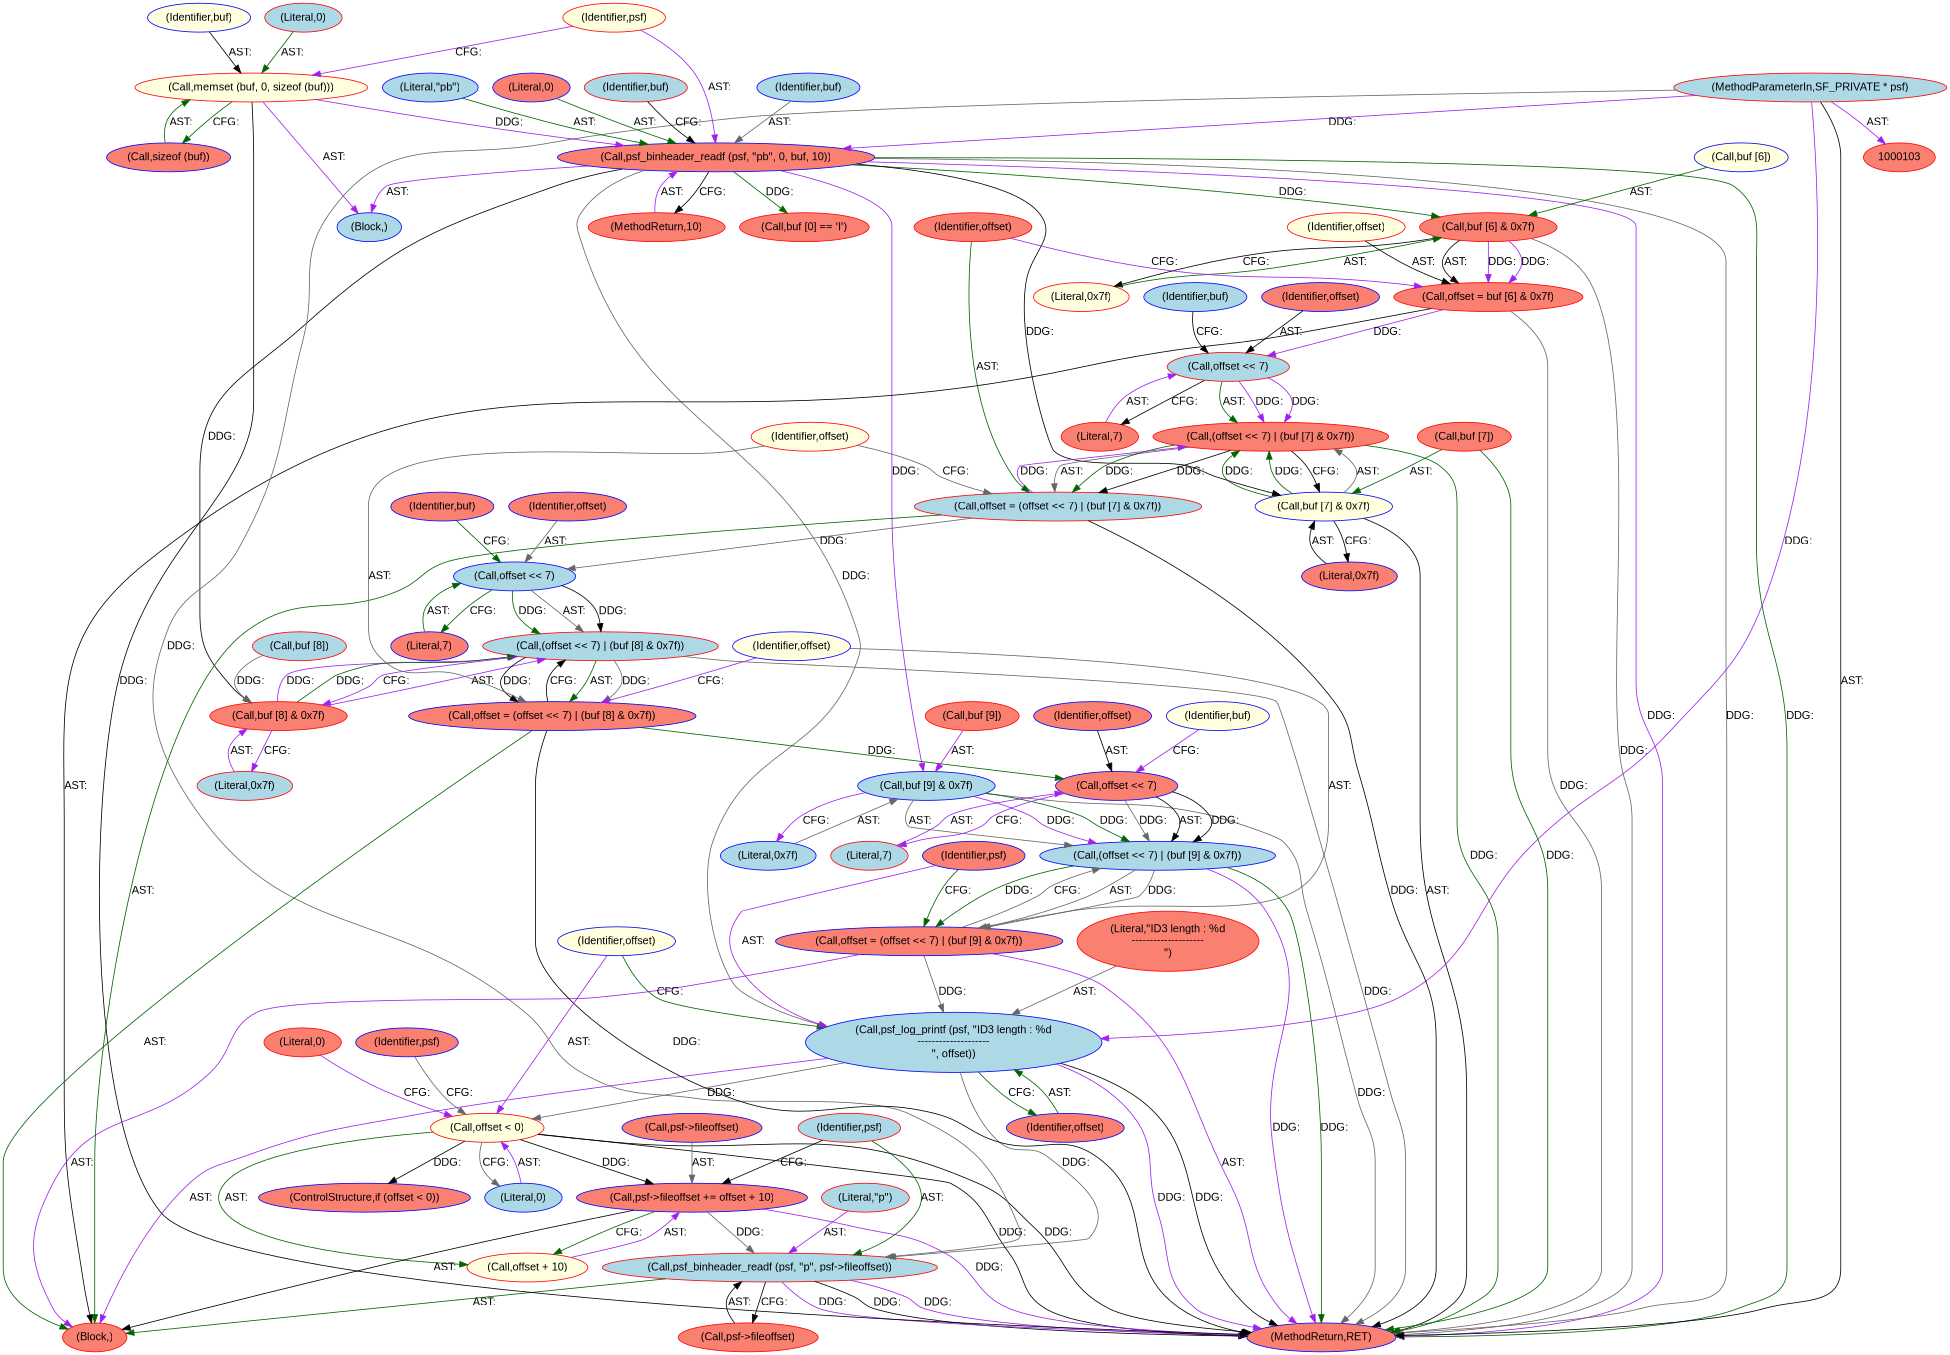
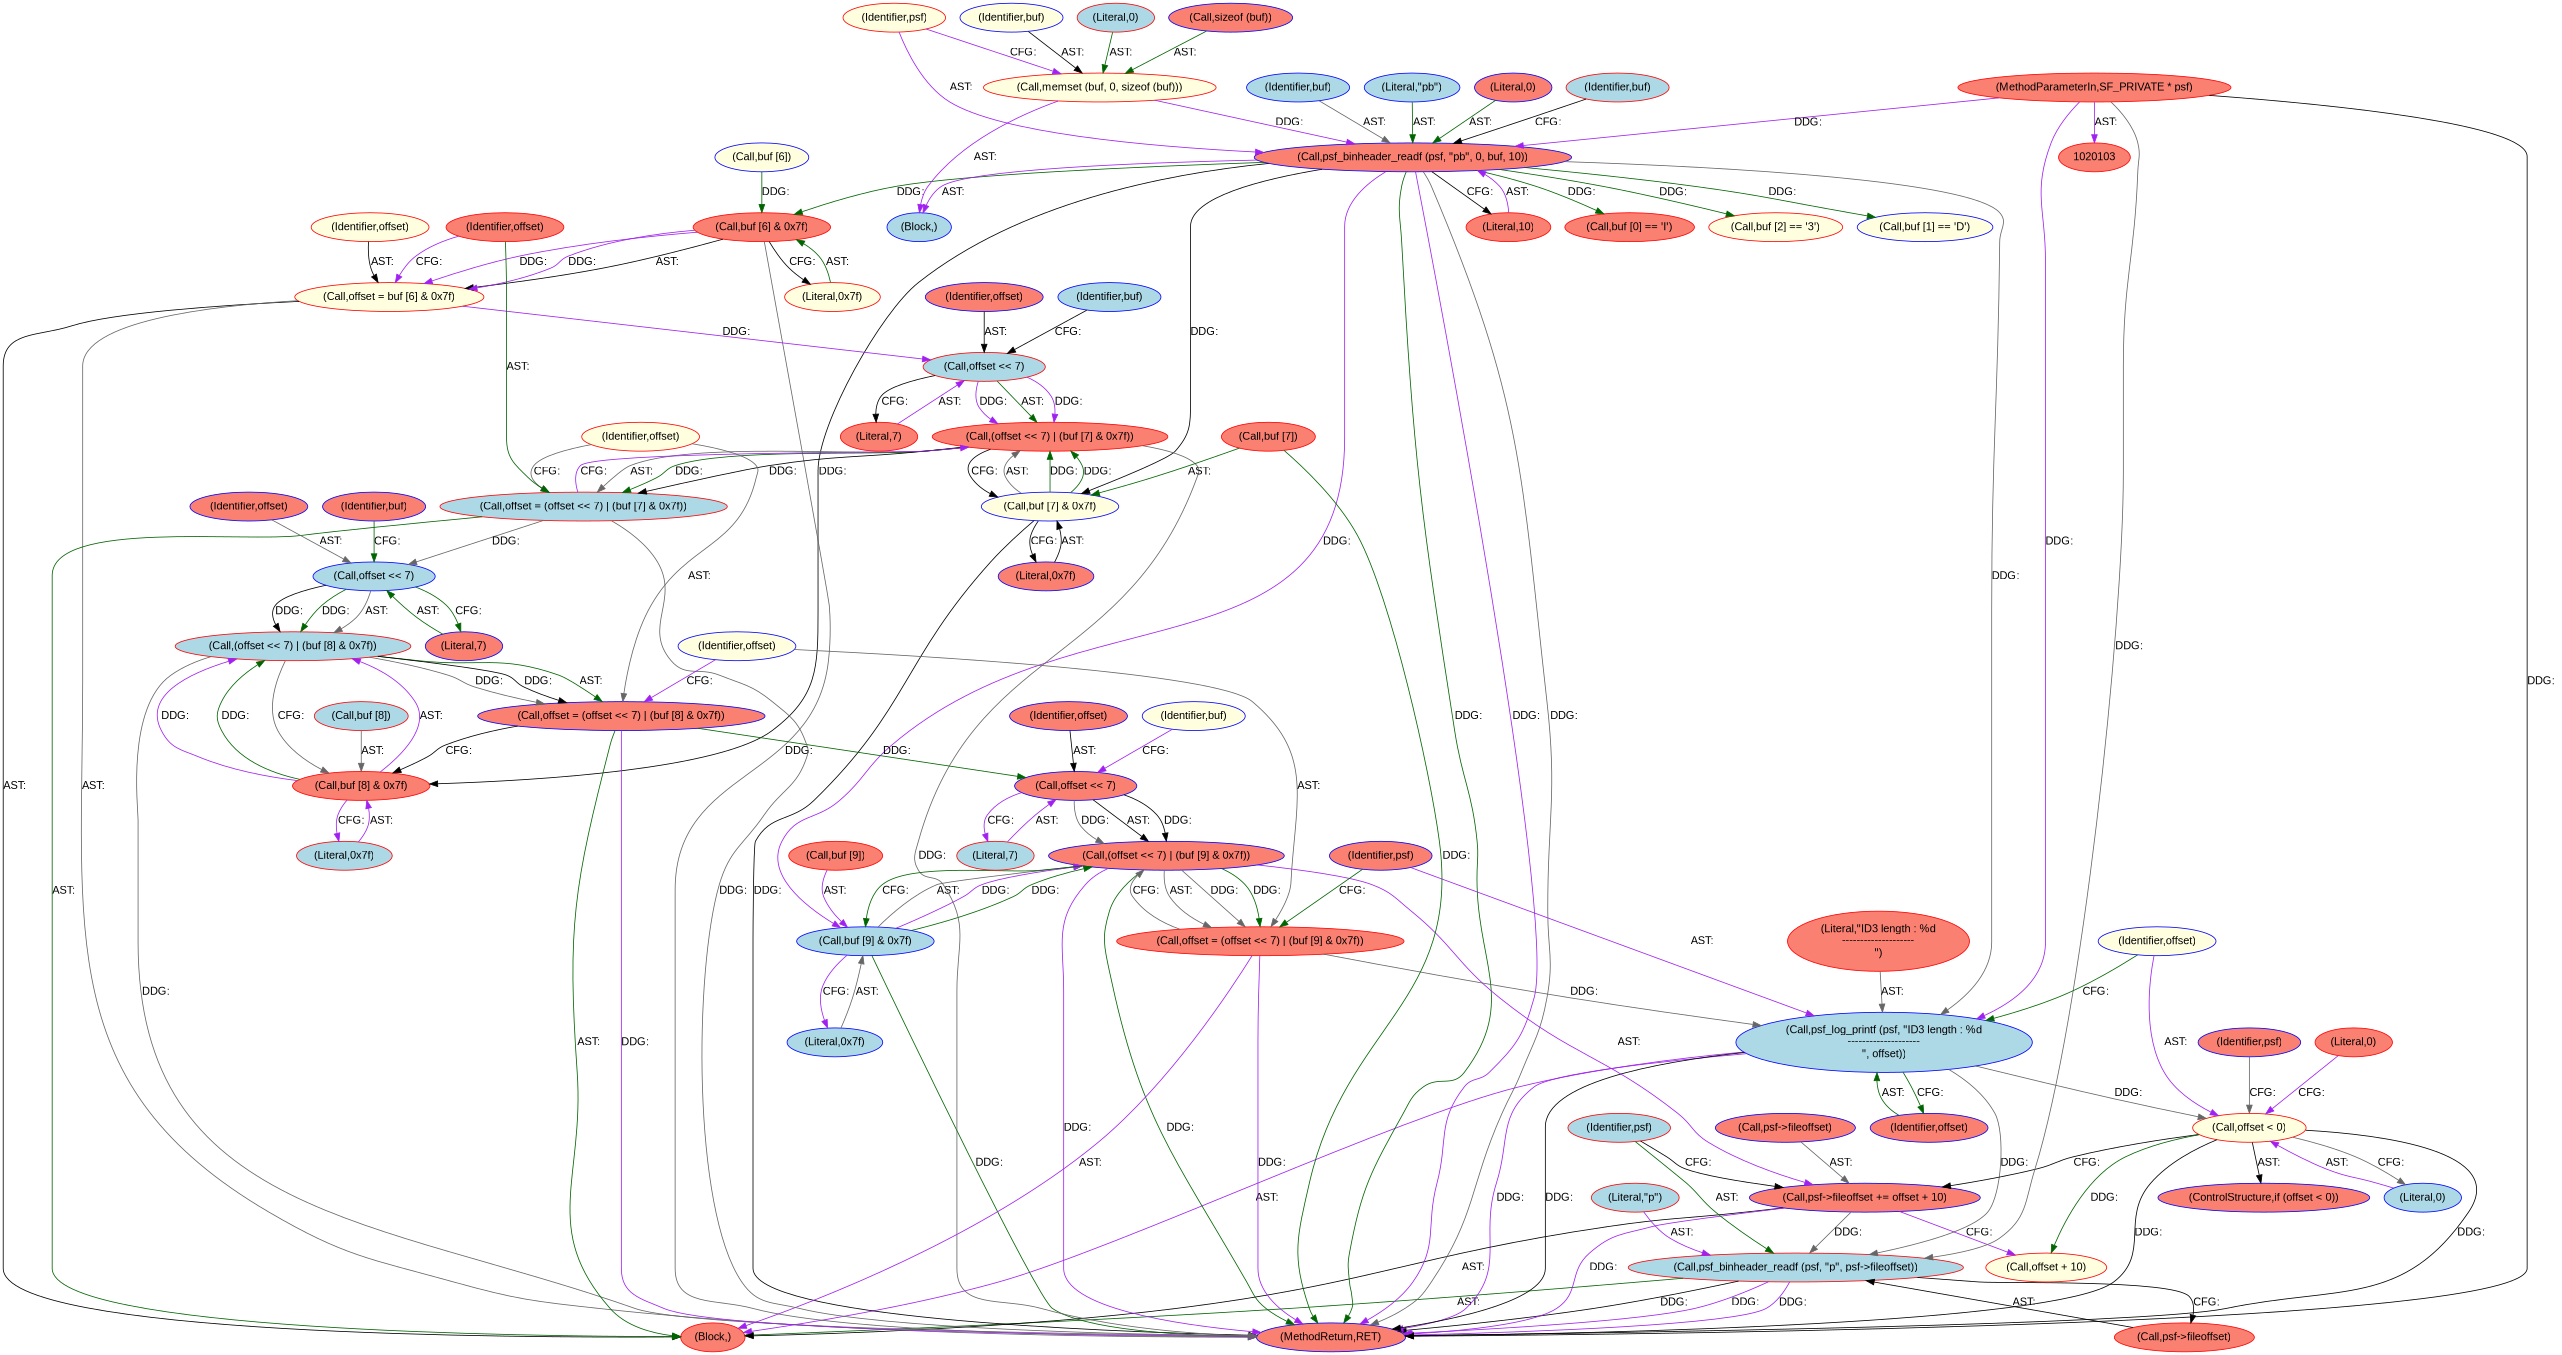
  digraph {
    fontname="Liberation Sans"
    node [color=blue fillcolor=salmon fontname="Liberation Sans" style=filled]
    edge [color=purple fontname="Liberation Sans"]
    n1 [color=red fillcolor=lightblue label="(Call,psf_binheader_readf (psf, \"p\", psf->fileoffset))"]
    n2 [color=red label="(Block,)"]
    n3 [label="(MethodReturn,RET)"]
    n4 [color=red label="(Call,psf->fileoffset)"]
    n5 [fillcolor=lightblue label="(Call,psf_log_printf (psf, \"ID3 length : %d\n--------------------\n\", offset))"]
    n6 [color=red fillcolor=lightyellow label="(Call,offset < 0)"]
    n7 [label="(Identifier,offset)"]
    n8 [label="(Call,psf->fileoffset += offset + 10)"]
    n9 [color=red fillcolor=lightyellow label="(Call,offset + 10)"]
    n10 [label="(ControlStructure,if (offset < 0))"]
    n11 [fillcolor=lightblue label="(Literal,0)"]
    n12 [label="(Call,psf_binheader_readf (psf, \"pb\", 0, buf, 10))"]
    n13 [color=red label="(Call,buf [6] & 0x7f)"]
    n14 [fillcolor=lightyellow label="(Call,buf [7] & 0x7f)"]
    n15 [color=red label="(Call,buf [8] & 0x7f)"]
    n16 [fillcolor=lightblue label="(Call,buf [9] & 0x7f)"]
-   n17 [color=red label="(MethodReturn,10)"]
+   n17 [color=red label="(Literal,10)"]
    n18 [color=red label="(Call,buf [0] == 'I')"]
+   n19 [color=red fillcolor=lightyellow label="(Call,buf [2] == '3')"]
+   n20 [fillcolor=lightyellow label="(Call,buf [1] == 'D')"]
    n21 [fillcolor=lightblue label="(Block,)"]
-   n22 [color=red label="(Call,offset = buf [6] & 0x7f)"]
+   n22 [color=red fillcolor=lightyellow label="(Call,offset = buf [6] & 0x7f)"]
    n23 [color=red fillcolor=lightyellow label="(Literal,0x7f)"]
    n24 [color=red label="(Call,(offset << 7) | (buf [7] & 0x7f))"]
    n25 [label="(Literal,0x7f)"]
    n26 [color=red fillcolor=lightblue label="(Call,(offset << 7) | (buf [8] & 0x7f))"]
    n27 [color=red fillcolor=lightblue label="(Literal,0x7f)"]
-   n28 [fillcolor=lightblue label="(Call,(offset << 7) | (buf [9] & 0x7f))"]
+   n28 [label="(Call,(offset << 7) | (buf [9] & 0x7f))"]
    n29 [fillcolor=lightblue label="(Literal,0x7f)"]
-   n30 [color=red fillcolor=lightblue label="(MethodParameterIn,SF_PRIVATE * psf)"]
-   1000103 [color=red]
+   n30 [color=red label="(MethodParameterIn,SF_PRIVATE * psf)"]
+   1000103 [color=red label=1020103]
    n32 [color=red fillcolor=lightyellow label="(Call,memset (buf, 0, sizeof (buf)))"]
    n33 [label="(Call,sizeof (buf))"]
-   n34 [label="(Call,offset = (offset << 7) | (buf [9] & 0x7f))"]
+   n34 [color=red label="(Call,offset = (offset << 7) | (buf [9] & 0x7f))"]
    n35 [label="(Call,offset << 7)"]
    n36 [color=red fillcolor=lightblue label="(Literal,7)"]
    n37 [label="(Call,offset = (offset << 7) | (buf [8] & 0x7f))"]
    n38 [fillcolor=lightblue label="(Call,offset << 7)"]
    n39 [label="(Literal,7)"]
    n40 [color=red fillcolor=lightblue label="(Call,offset = (offset << 7) | (buf [7] & 0x7f))"]
    n41 [color=red fillcolor=lightblue label="(Call,offset << 7)"]
    n42 [color=red label="(Literal,7)"]
    n43 [fillcolor=lightyellow label="(Identifier,buf)"]
    n44 [fillcolor=lightblue label="(Identifier,buf)"]
    n45 [label="(Call,psf->fileoffset)"]
    n46 [fillcolor=lightyellow label="(Identifier,offset)"]
    n47 [color=red fillcolor=lightblue label="(Literal,0)"]
    n48 [label="(Identifier,psf)"]
    n49 [color=red fillcolor=lightblue label="(Call,buf [8])"]
    n50 [fillcolor=lightblue label="(Literal,\"pb\")"]
    n51 [color=red fillcolor=lightblue label="(Literal,\"p\")"]
    n52 [color=red fillcolor=lightyellow label="(Identifier,offset)"]
    n53 [label="(Literal,0)"]
    n54 [color=red label="(Literal,\"ID3 length : %d\n--------------------\n\")"]
    n55 [color=red fillcolor=lightblue label="(Identifier,psf)"]
    n56 [color=red label="(Call,buf [9])"]
    n57 [color=red fillcolor=lightyellow label="(Identifier,psf)"]
    n58 [color=red fillcolor=lightyellow label="(Identifier,offset)"]
    n59 [fillcolor=lightyellow label="(Call,buf [6])"]
    n60 [label="(Identifier,psf)"]
    n61 [fillcolor=lightyellow label="(Identifier,offset)"]
    n62 [color=red label="(Call,buf [7])"]
    n63 [color=red label="(Literal,0)"]
    n64 [label="(Identifier,offset)"]
    n65 [fillcolor=lightyellow label="(Identifier,buf)"]
    n66 [color=red fillcolor=lightblue label="(Identifier,buf)"]
    n67 [label="(Identifier,offset)"]
    n68 [label="(Identifier,offset)"]
    n69 [label="(Identifier,buf)"]
    n70 [color=red label="(Identifier,offset)"]
    n71 [fillcolor=lightblue label="(Identifier,buf)"]
    n1 -> n2 [color=darkgreen label="AST: "]
    n1 -> n3 [color=black label="DDG: "]
    n1 -> n3 [label="DDG: "]
    n1 -> n3 [label="DDG: "]
    n1 -> n4 [color=black label="CFG: "]
    n4 -> n1 [color=black label="AST: "]
    n5 -> n1 [color=gray40 label="DDG: "]
    n5 -> n2 [label="AST: "]
    n5 -> n3 [label="DDG: "]
    n5 -> n3 [color=black label="DDG: "]
    n5 -> n6 [color=gray40 label="DDG: "]
    n5 -> n7 [color=darkgreen label="CFG: "]
    n6 -> n3 [color=black label="DDG: "]
    n6 -> n3 [color=black label="DDG: "]
-   n6 -> n8 [color=black label="DDG: "]
-   n6 -> n9 [color=darkgreen label="AST: "]
-   n6 -> n10 [color=black label="DDG: "]
+   n6 -> n8 [color=black label="CFG: "]
+   n6 -> n9 [color=darkgreen label="DDG: "]
+   n6 -> n10 [color=black label="AST: "]
    n6 -> n11 [color=gray40 label="CFG: "]
    n7 -> n5 [color=darkgreen label="AST: "]
    n8 -> n1 [color=gray40 label="DDG: "]
    n8 -> n2 [color=black label="AST: "]
    n8 -> n3 [label="DDG: "]
-   n8 -> n9 [color=darkgreen label="CFG: "]
-   n9 -> n8 [label="AST: "]
+   n8 -> n9 [label="CFG: "]
+   n28 -> n8 [label="AST: "]
    n11 -> n6 [label="AST: "]
    n12 -> n3 [color=darkgreen label="DDG: "]
    n12 -> n3 [label="DDG: "]
    n12 -> n3 [color=gray40 label="DDG: "]
    n12 -> n5 [color=gray40 label="DDG: "]
    n12 -> n13 [color=darkgreen label="DDG: "]
    n12 -> n14 [color=black label="DDG: "]
    n12 -> n15 [color=black label="DDG: "]
    n12 -> n16 [label="DDG: "]
    n12 -> n17 [color=black label="CFG: "]
    n12 -> n18 [color=darkgreen label="DDG: "]
+   n12 -> n19 [color=darkgreen label="DDG: "]
+   n12 -> n20 [color=darkgreen label="DDG: "]
    n12 -> n21 [label="AST: "]
    n13 -> n3 [color=gray40 label="DDG: "]
    n13 -> n22 [color=black label="AST: "]
    n13 -> n22 [label="DDG: "]
    n13 -> n22 [label="DDG: "]
    n13 -> n23 [color=black label="CFG: "]
-   n14 -> n3 [color=black label="AST: "]
+   n14 -> n3 [color=black label="DDG: "]
    n14 -> n24 [color=gray40 label="AST: "]
    n14 -> n24 [color=darkgreen label="DDG: "]
    n14 -> n24 [color=darkgreen label="DDG: "]
    n14 -> n25 [color=black label="CFG: "]
    n15 -> n26 [label="AST: "]
    n15 -> n26 [label="DDG: "]
    n15 -> n26 [color=darkgreen label="DDG: "]
    n15 -> n27 [label="CFG: "]
-   n16 -> n3 [color=gray40 label="DDG: "]
+   n16 -> n3 [color=darkgreen label="DDG: "]
    n16 -> n28 [color=gray40 label="AST: "]
    n16 -> n28 [label="DDG: "]
    n16 -> n28 [color=darkgreen label="DDG: "]
    n16 -> n29 [label="CFG: "]
    n17 -> n12 [label="AST: "]
    n22 -> n2 [color=black label="AST: "]
-   n22 -> n3 [color=gray40 label="DDG: "]
+   n22 -> n3 [color=gray40 label="AST: "]
    n22 -> n41 [label="DDG: "]
    n23 -> n13 [color=darkgreen label="AST: "]
-   n24 -> n3 [color=darkgreen label="DDG: "]
+   n24 -> n3 [color=gray40 label="DDG: "]
    n24 -> n14 [color=black label="CFG: "]
    n24 -> n40 [color=gray40 label="AST: "]
    n24 -> n40 [color=darkgreen label="DDG: "]
    n24 -> n40 [color=black label="DDG: "]
    n25 -> n14 [color=black label="AST: "]
    n26 -> n3 [color=gray40 label="DDG: "]
-   n26 -> n15 [label="CFG: "]
+   n26 -> n15 [color=gray40 label="CFG: "]
    n26 -> n37 [color=darkgreen label="AST: "]
    n26 -> n37 [color=gray40 label="DDG: "]
    n26 -> n37 [color=black label="DDG: "]
    n27 -> n15 [label="AST: "]
    n28 -> n3 [label="DDG: "]
    n28 -> n3 [color=darkgreen label="DDG: "]
+   n28 -> n16 [color=darkgreen label="CFG: "]
    n28 -> n34 [color=gray40 label="AST: "]
    n28 -> n34 [color=gray40 label="DDG: "]
    n28 -> n34 [color=darkgreen label="DDG: "]
    n29 -> n16 [color=gray40 label="AST: "]
    n30 -> n1 [color=gray40 label="DDG: "]
-   n30 -> n3 [color=black label="AST: "]
+   n30 -> n3 [color=black label="DDG: "]
    n30 -> n5 [label="DDG: "]
    n30 -> n12 [label="DDG: "]
    n30 -> 1000103 [label="AST: "]
-   n32 -> n3 [color=black label="DDG: "]
    n32 -> n12 [label="DDG: "]
    n32 -> n21 [label="AST: "]
-   n32 -> n33 [color=darkgreen label="CFG: "]
    n33 -> n32 [color=darkgreen label="AST: "]
    n34 -> n2 [label="AST: "]
-   n34 -> n3 [label="AST: "]
+   n34 -> n3 [label="DDG: "]
    n34 -> n5 [color=gray40 label="DDG: "]
    n34 -> n28 [color=gray40 label="CFG: "]
    n35 -> n28 [color=black label="AST: "]
    n35 -> n28 [color=black label="DDG: "]
    n35 -> n28 [color=gray40 label="DDG: "]
    n35 -> n36 [label="CFG: "]
    n36 -> n35 [label="AST: "]
    n37 -> n2 [color=darkgreen label="AST: "]
-   n37 -> n3 [color=black label="DDG: "]
-   n37 -> n26 [color=black label="CFG: "]
+   n37 -> n3 [label="DDG: "]
+   n37 -> n15 [color=black label="CFG: "]
    n37 -> n35 [color=darkgreen label="DDG: "]
    n38 -> n26 [color=gray40 label="AST: "]
    n38 -> n26 [color=black label="DDG: "]
    n38 -> n26 [color=darkgreen label="DDG: "]
    n38 -> n39 [color=darkgreen label="CFG: "]
    n39 -> n38 [color=darkgreen label="AST: "]
    n40 -> n2 [color=darkgreen label="AST: "]
-   n40 -> n3 [color=black label="DDG: "]
-   n40 -> n24 [label="DDG: "]
+   n40 -> n3 [color=gray40 label="DDG: "]
+   n40 -> n24 [label="CFG: "]
    n40 -> n38 [color=gray40 label="DDG: "]
    n41 -> n24 [color=darkgreen label="AST: "]
    n41 -> n24 [label="DDG: "]
    n41 -> n24 [label="DDG: "]
    n41 -> n42 [color=black label="CFG: "]
    n42 -> n41 [label="AST: "]
    n43 -> n32 [color=black label="AST: "]
    n44 -> n12 [color=gray40 label="AST: "]
    n45 -> n8 [color=gray40 label="AST: "]
    n46 -> n5 [color=darkgreen label="CFG: "]
    n46 -> n6 [label="AST: "]
    n47 -> n32 [color=darkgreen label="AST: "]
    n48 -> n5 [label="AST: "]
    n48 -> n34 [color=darkgreen label="CFG: "]
-   n49 -> n15 [color=gray40 label="DDG: "]
+   n49 -> n15 [color=gray40 label="AST: "]
    n50 -> n12 [color=darkgreen label="AST: "]
    n51 -> n1 [label="AST: "]
    n52 -> n37 [color=gray40 label="AST: "]
    n52 -> n40 [color=gray40 label="CFG: "]
    n53 -> n12 [color=darkgreen label="AST: "]
    n54 -> n5 [color=gray40 label="AST: "]
    n55 -> n1 [color=darkgreen label="AST: "]
    n55 -> n8 [color=black label="CFG: "]
    n56 -> n16 [label="AST: "]
    n57 -> n12 [label="AST: "]
    n57 -> n32 [label="CFG: "]
    n58 -> n22 [color=black label="AST: "]
-   n59 -> n13 [color=darkgreen label="AST: "]
+   n59 -> n13 [color=darkgreen label="DDG: "]
    n60 -> n6 [color=gray40 label="CFG: "]
    n61 -> n34 [color=gray40 label="AST: "]
    n61 -> n37 [label="CFG: "]
    n62 -> n3 [color=darkgreen label="DDG: "]
    n62 -> n14 [color=darkgreen label="AST: "]
    n63 -> n6 [label="CFG: "]
    n64 -> n41 [color=black label="AST: "]
    n65 -> n35 [label="CFG: "]
    n66 -> n12 [color=black label="CFG: "]
    n67 -> n35 [color=black label="AST: "]
    n68 -> n38 [color=gray40 label="AST: "]
    n69 -> n38 [color=darkgreen label="CFG: "]
    n70 -> n22 [label="CFG: "]
    n70 -> n40 [color=darkgreen label="AST: "]
    n71 -> n41 [color=black label="CFG: "]
  }
